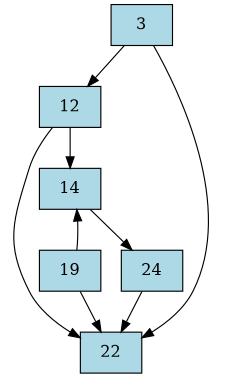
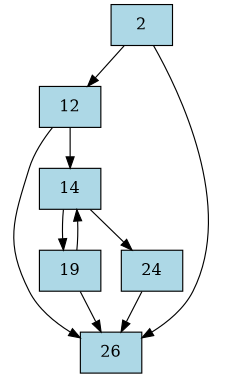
  digraph {
    node [fillcolor=lightblue shape=box style=filled]
-   n1 [label=3]
+   n1 [label=2]
    n2 [label=12]
-   n3 [label=22]
+   n3 [label=26]
    n4 [label=14]
    n5 [label=19]
    n6 [label=24]
    n1 -> n2
    n1 -> n3
    n2 -> n3
    n2 -> n4
+   n4 -> n5
    n4 -> n6
    n5 -> n3
    n5 -> n4
    n6 -> n3
  }
